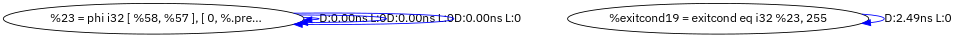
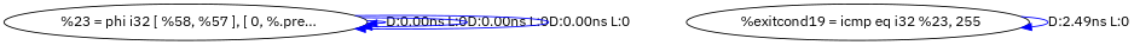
  digraph {
    fontname="IBM Plex Sans"
    node [fontname="IBM Plex Sans"]
    edge [color=blue fontname="IBM Plex Sans"]
    n1 [label="  %23 = phi i32 [ %58, %57 ], [ 0, %.pre..."]
-   n2 [label="%exitcond19 = exitcond eq i32 %23, 255"]
+   n2 [label="  %exitcond19 = icmp eq i32 %23, 255"]
    n1 -> n1 [label="D:0.00ns L:0"]
    n1 -> n1 [label="D:0.00ns L:0"]
    n1 -> n1 [label="D:0.00ns L:0"]
    n2 -> n2 [label="D:2.49ns L:0"]
  }
